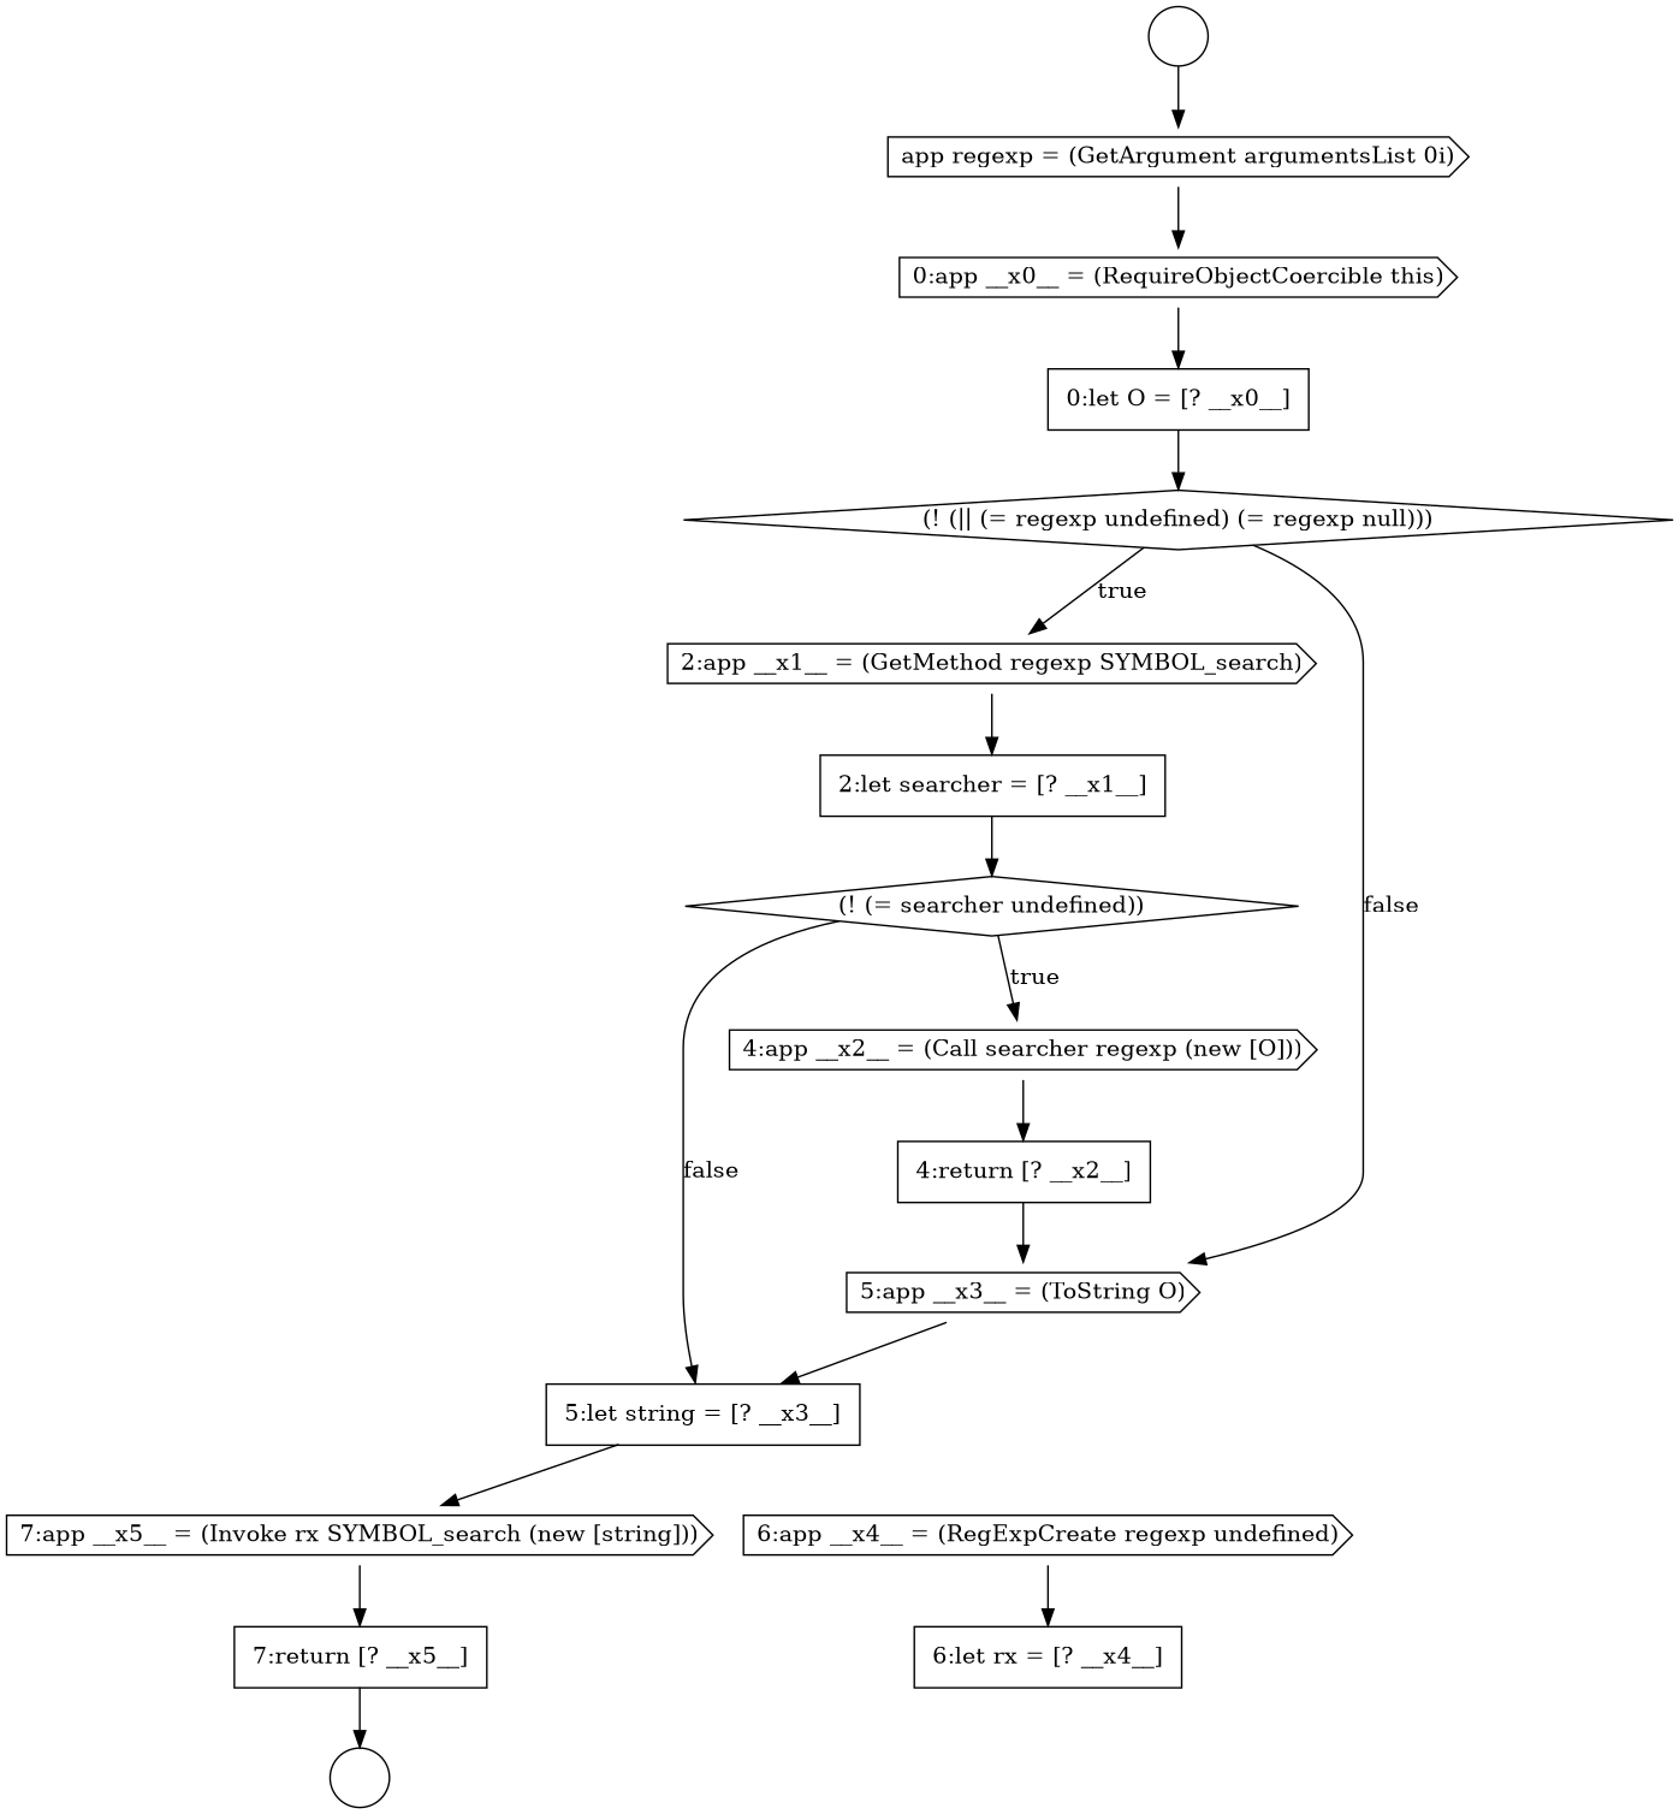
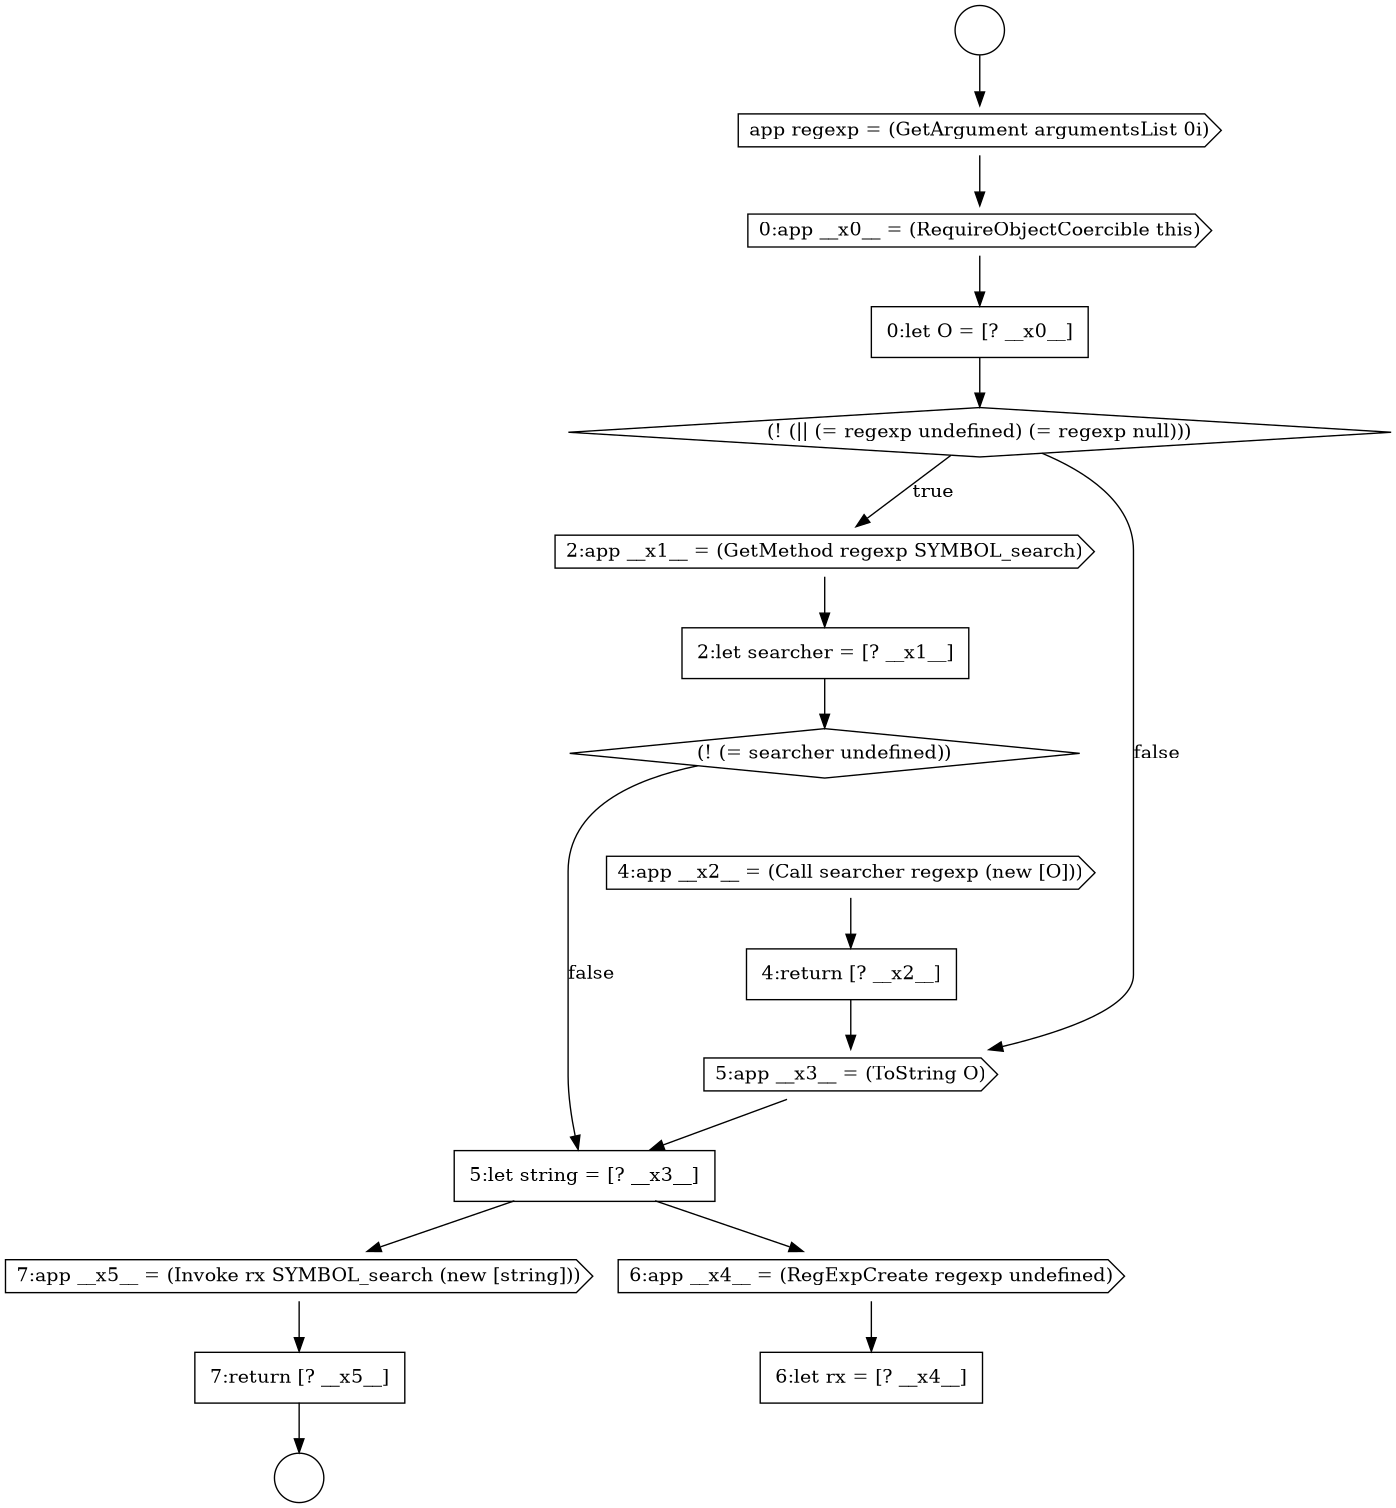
  digraph {
    node [color=black fillcolor=white shape=cds style=filled]
    edge [color=black]
    n1 [label=<<font color="black">     <table border="0" cellborder="1" cellspacing="0" cellpadding="10">       <tr><td align="left">0:let O = [? __x0__]</td></tr>     </table>   </font>> margin=0 shape=none]
    n2 [label=<<font color="black">(! (|| (= regexp undefined) (= regexp null)))</font>> shape=diamond]
    n3 [label=<<font color="black">2:app __x1__ = (GetMethod regexp SYMBOL_search)</font>>]
    n4 [label=<<font color="black">5:app __x3__ = (ToString O)</font>>]
    n5 [label=<<font color="black">0:app __x0__ = (RequireObjectCoercible this)</font>>]
    n6 [label=<<font color="black">     <table border="0" cellborder="1" cellspacing="0" cellpadding="10">       <tr><td align="left">2:let searcher = [? __x1__]</td></tr>     </table>   </font>> margin=0 shape=none]
    n7 [label=<<font color="black">(! (= searcher undefined))</font>> shape=diamond]
    n8 [label=<<font color="black">4:app __x2__ = (Call searcher regexp (new [O]))</font>>]
    n9 [label=<<font color="black">     <table border="0" cellborder="1" cellspacing="0" cellpadding="10">       <tr><td align="left">5:let string = [? __x3__]</td></tr>     </table>   </font>> margin=0 shape=none]
    n10 [label=<<font color="black">7:app __x5__ = (Invoke rx SYMBOL_search (new [string]))</font>>]
    n11 [label=<<font color="black">     <table border="0" cellborder="1" cellspacing="0" cellpadding="10">       <tr><td align="left">7:return [? __x5__]</td></tr>     </table>   </font>> margin=0 shape=none]
    n12 [label=" " shape=circle]
    n13 [label=<<font color="black">app regexp = (GetArgument argumentsList 0i)</font>>]
    n14 [label=<<font color="black">     <table border="0" cellborder="1" cellspacing="0" cellpadding="10">       <tr><td align="left">4:return [? __x2__]</td></tr>     </table>   </font>> margin=0 shape=none]
    n15 [label=<<font color="black">6:app __x4__ = (RegExpCreate regexp undefined)</font>>]
    n16 [label=<<font color="black">     <table border="0" cellborder="1" cellspacing="0" cellpadding="10">       <tr><td align="left">6:let rx = [? __x4__]</td></tr>     </table>   </font>> margin=0 shape=none]
    n17 [label=" " shape=circle]
    n1 -> n2
    n2 -> n3 [label=<<font color="black">true</font>>]
    n2 -> n4 [label=<<font color="black">false</font>>]
    n3 -> n6
    n4 -> n9
    n5 -> n1
    n6 -> n7
-   n7 -> n8 [label=<<font color="black">true</font>>]
    n7 -> n9 [label=<<font color="black">false</font>>]
    n8 -> n14
    n9 -> n10
+   n9 -> n15
    n10 -> n11
    n11 -> n12
    n13 -> n5
    n14 -> n4
    n15 -> n16
    n17 -> n13
  }
